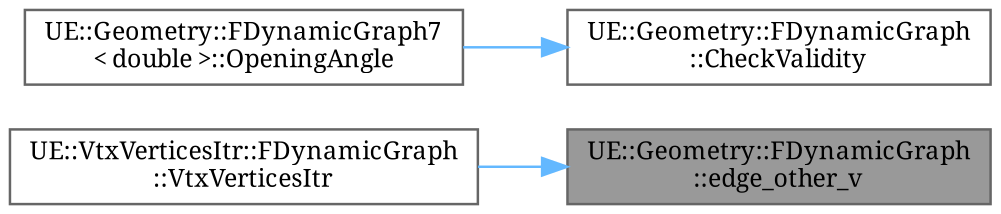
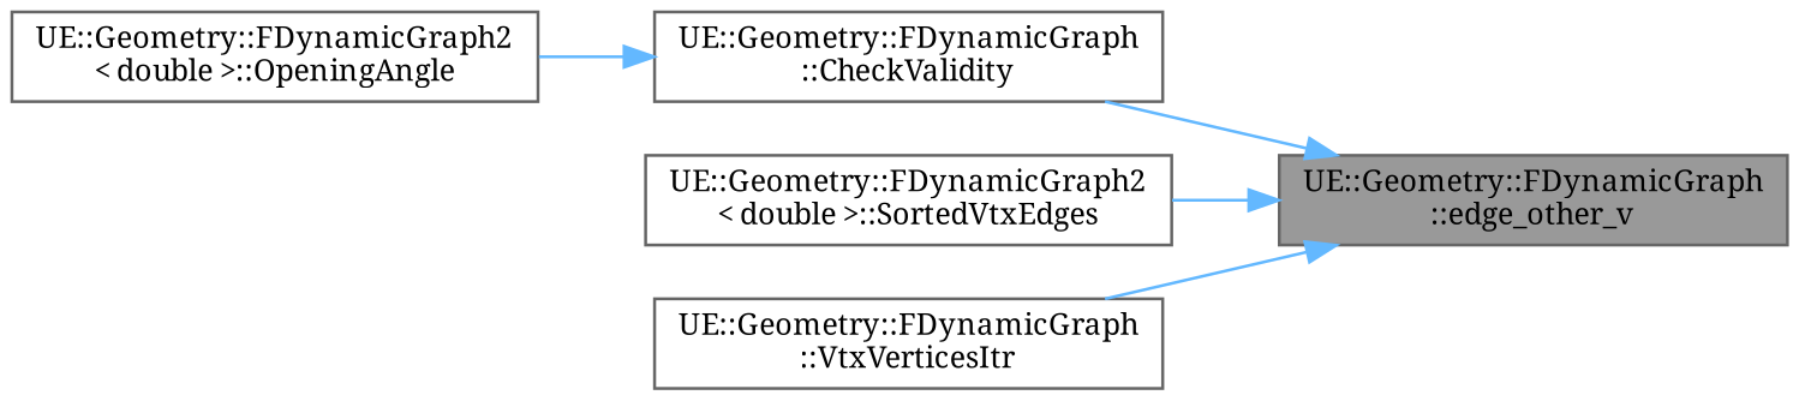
  digraph {
    fontname="Noto Serif"
    rankdir=RL
    node [color=grey40 fillcolor=white fontname="Noto Serif" fontsize=10 shape=box style=filled]
    edge [color=steelblue1 dir=back fontname="Noto Serif" fontsize=10 labelfontname=Helvetica labelfontsize=10 style=solid]
    n1 [color=gray40 fillcolor=grey60 fontcolor=black height=0.2 label="UE::Geometry::FDynamicGraph\l::edge_other_v" width=0.4]
    n2 [height=0.2 label="UE::Geometry::FDynamicGraph\l::CheckValidity" width=0.4]
-   n4 [height=0.2 label="UE::VtxVerticesItr::FDynamicGraph\l::VtxVerticesItr" width=0.4]
-   n5 [height=0.2 label="UE::Geometry::FDynamicGraph7\l\< double \>::OpeningAngle" width=0.4]
+   n3 [height=0.2 label="UE::Geometry::FDynamicGraph2\l\< double \>::SortedVtxEdges" width=0.4]
+   n4 [height=0.2 label="UE::Geometry::FDynamicGraph\l::VtxVerticesItr" width=0.4]
+   n5 [height=0.2 label="UE::Geometry::FDynamicGraph2\l\< double \>::OpeningAngle" width=0.4]
+   n1 -> n2
+   n1 -> n3
    n1 -> n4
    n2 -> n5
  }
